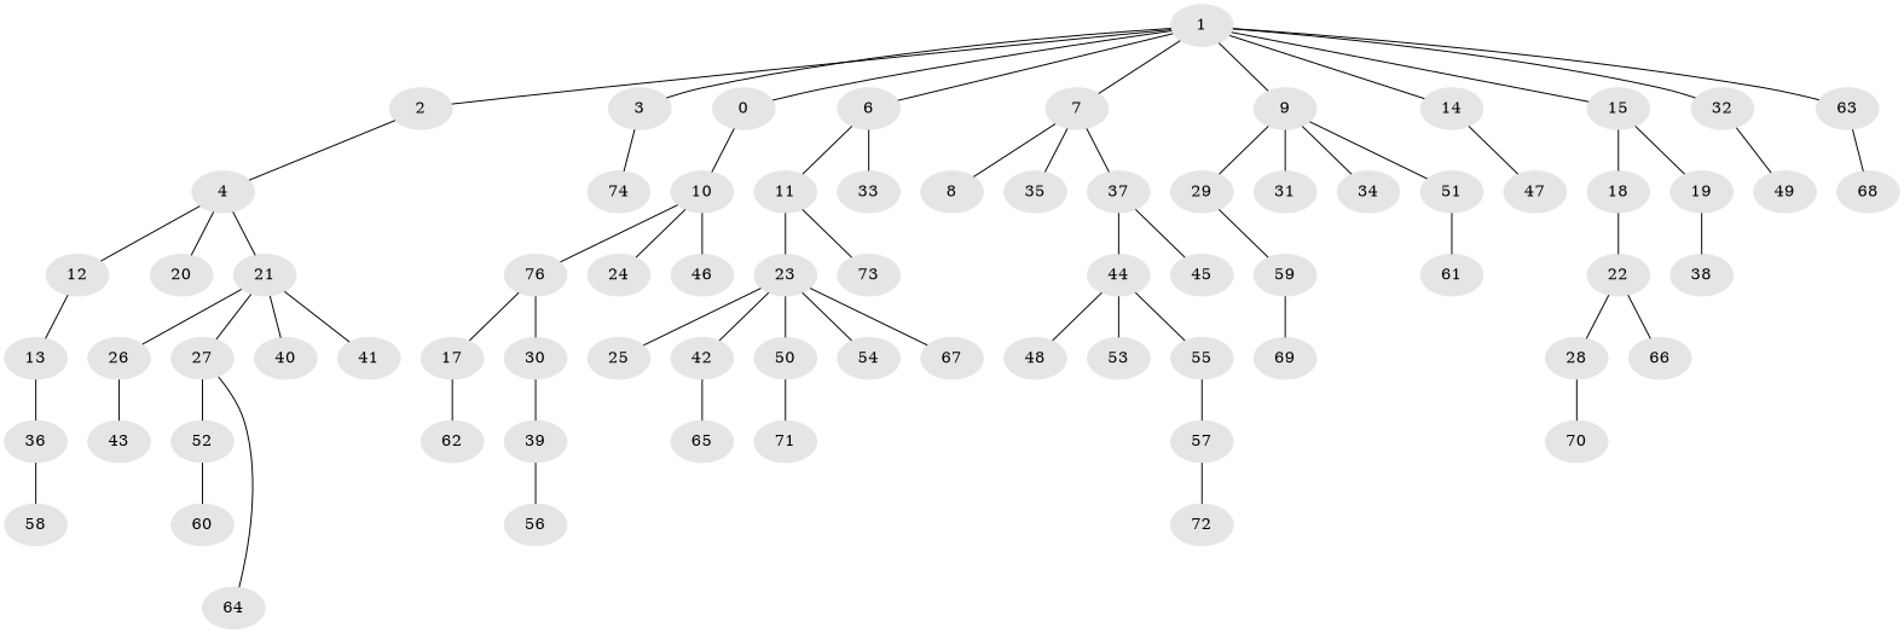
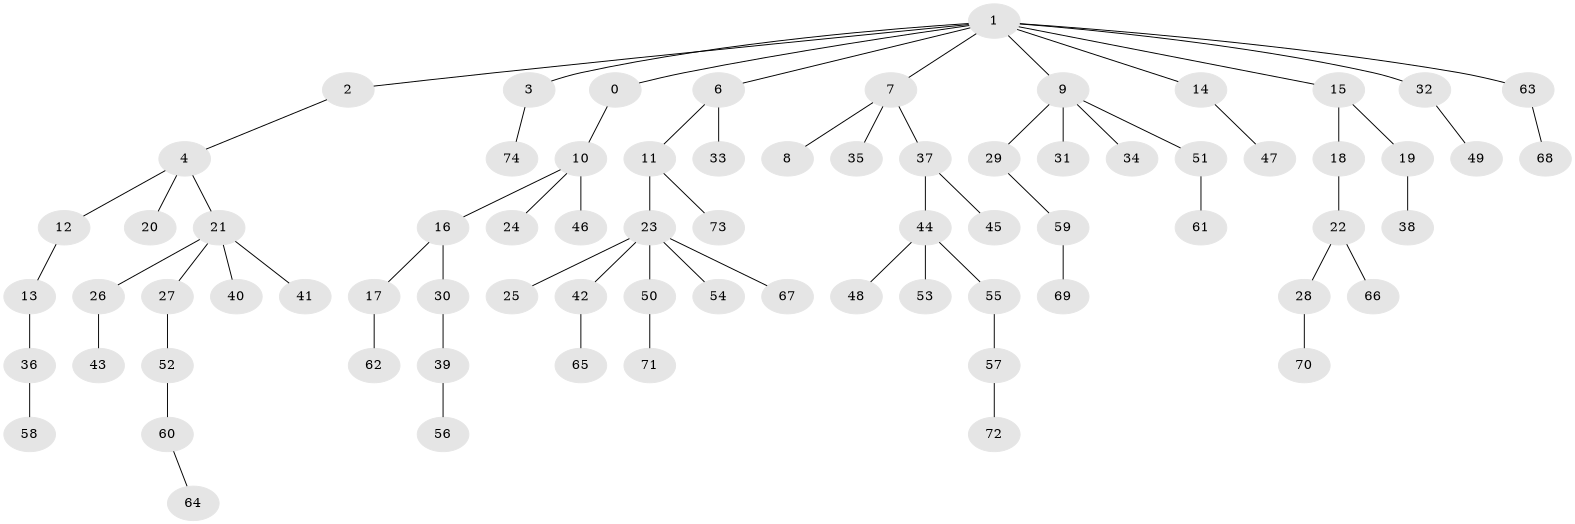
  graph {
    node [color=gray90 style=filled]
    1
    2
    3
    n4 [label=0]
    6
    7
    9
    14
    15
    32
    63
    4
    74
    10
    11
    33
    8
    35
    37
    29
    31
    34
    51
    47
    18
    19
    49
    68
    12
    20
    21
    13
    26
    27
    40
    41
-   16 [label=76]
+   16
    24
    46
    23
    73
    44
    45
    59
    61
    17
    30
    25
    42
    50
    54
    67
    36
    58
    22
    38
    62
    39
    28
    66
    43
    52
    70
    65
    71
    69
    56
    48
    53
    55
    60
    57
    64
    72
    1 -- 2
    1 -- 3
    1 -- n4
    1 -- 6
    1 -- 7
    1 -- 9
    1 -- 14
    1 -- 15
    1 -- 32
    1 -- 63
    2 -- 4
    3 -- 74
    n4 -- 10
    6 -- 11
    6 -- 33
    7 -- 8
    7 -- 35
    7 -- 37
    9 -- 29
    9 -- 31
    9 -- 34
    9 -- 51
    14 -- 47
    15 -- 18
    15 -- 19
    32 -- 49
    63 -- 68
    4 -- 12
    4 -- 20
    4 -- 21
    10 -- 16
    10 -- 24
    10 -- 46
    11 -- 23
    11 -- 73
    37 -- 44
    37 -- 45
    29 -- 59
    51 -- 61
    18 -- 22
    19 -- 38
    12 -- 13
    21 -- 26
    21 -- 27
    21 -- 40
    21 -- 41
    13 -- 36
    26 -- 43
    27 -- 52
    16 -- 17
    16 -- 30
    23 -- 25
    23 -- 42
    23 -- 50
    23 -- 54
    23 -- 67
    44 -- 48
    44 -- 53
    44 -- 55
    59 -- 69
    17 -- 62
    30 -- 39
    42 -- 65
    50 -- 71
    36 -- 58
    22 -- 28
    22 -- 66
    39 -- 56
    28 -- 70
    52 -- 60
    55 -- 57
-   27 -- 64
+   60 -- 64
    57 -- 72
  }
